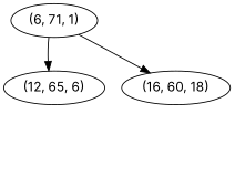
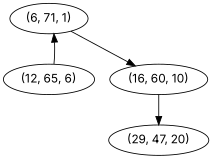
  digraph {
    fontname=Inter
    node [fontname=Inter]
    edge [fontname=Inter]
    "(6, 71, 1)"
    "(12, 65, 6)"
-   "(16, 60, 10)" [label="(16, 60, 18)"]
-   "(6, 71, 1)" -> "(12, 65, 6)"
+   "(16, 60, 10)"
+   "(29, 47, 20)"
+   "(12, 65, 6)" -> "(6, 71, 1)"
    "(6, 71, 1)" -> "(16, 60, 10)"
+   "(16, 60, 10)" -> "(29, 47, 20)"
  }
